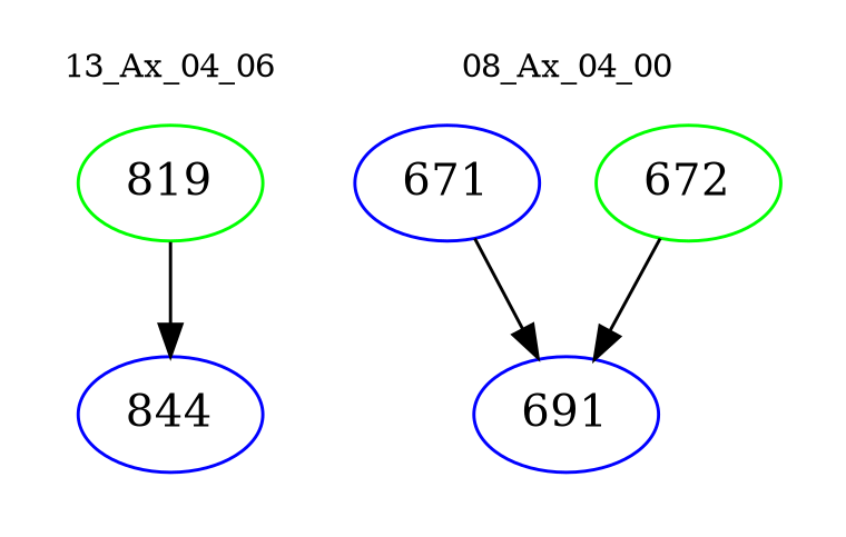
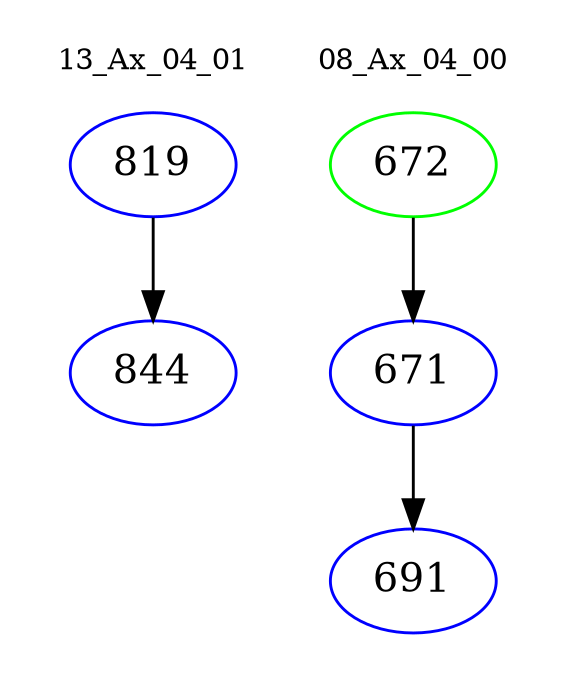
  digraph {
    node [color=blue]
    edge [color=black]
-   n1 [color=green label=819]
+   n1 [label=819]
    n2 [label=844]
    n3 [color=green label=672]
    n4 [label=671]
    n5 [label=691]
    subgraph cluster_1 {
      color=white
      fontsize=10
-     label="13_Ax_04_06"
+     label="13_Ax_04_01"
      n1
      n2
    }
    subgraph cluster_2 {
      color=white
      fontsize=10
      label="08_Ax_04_00"
      n3
      n4
      n5
    }
    n1 -> n2
-   n3 -> n5
+   n3 -> n4
    n4 -> n5
  }
